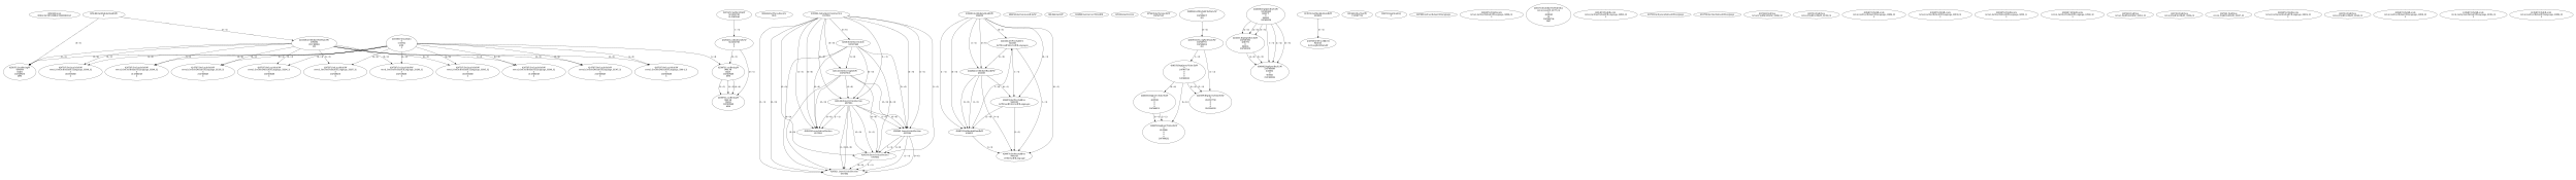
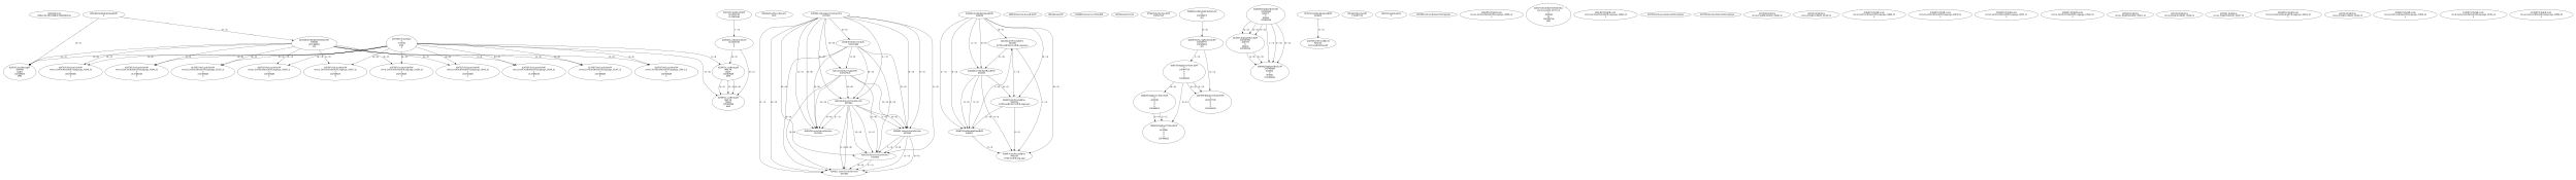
  digraph {
    fontname="Noto Serif"
    node [fontname="Noto Serif"]
    edge [fontname="Noto Serif"]
    n1 [label="6850628.main\n0030cc41c31f32418b2c136285b154c1"]
    n2 [label="4254480.GetModuleHandleW\n0"]
    n3 [label="4243306.GetModuleFileNameW\n4194304\n2147408904\n522"]
    n4 [label="4250073.LoadStringW\n4194304\n65485\n2147409468\n4096"]
    n5 [label="4247567.GetLocaleInfoW\nretval_GetUserDefaultUILanguage_33348_32\n3\n2147408268\n4"]
    n6 [label="4247567.GetLocaleInfoW\nretval_GetUserDefaultUILanguage_33349_32\n3\n2147408268\n4"]
    n7 [label="4247567.GetLocaleInfoW\nretval_GetUserDefaultUILanguage_33295_32\n3\n2147408268\n4"]
    n8 [label="4247567.GetLocaleInfoW\nretval_GetUserDefaultUILanguage_33296_32\n3\n2147408268\n4"]
    n9 [label="4247567.GetLocaleInfoW\nretval_GetUserDefaultUILanguage_33297_32\n3\n2147408268\n4"]
    n10 [label="4247567.GetLocaleInfoW\nretval_GetUserDefaultUILanguage_33298_32\n3\n2147408268\n4"]
    n11 [label="4247567.GetLocaleInfoW\nretval_GetUserDefaultUILanguage_33345_32\n3\n2147408268\n4"]
    n12 [label="4247567.GetLocaleInfoW\nretval_GetUserDefaultUILanguage_33346_32\n3\n2147408268\n4"]
    n13 [label="4247567.GetLocaleInfoW\nretval_GetUserDefaultUILanguage_33347_32\n3\n2147408268\n4"]
    n14 [label="4247567.GetLocaleInfoW\nretval_GetUserDefaultUILanguage_33614_32\n3\n2147408268\n4"]
    n15 [label="6844434.SetThreadLocale\n1024"]
    n16 [label="4243965.InitializeCriticalSection\n6917004"]
    n17 [label="4250188.GetSystemInfo\n2147417660"]
    n18 [label="4214413.GetStartupInfoW\n2147417624"]
    n19 [label="4245418.EnterCriticalSection\n6917004"]
    n20 [label="4245469.LeaveCriticalSection\n6917004"]
    n21 [label="4245454.LeaveCriticalSection\n6917004"]
    n22 [label="4245580.EnterCriticalSection\n6917004"]
    n23 [label="4245621.LeaveCriticalSection\n6917004"]
    n24 [label="4244018.GetModuleHandleW\n4244120"]
    n25 [label="4244024.GetProcAddress\n9441320\nGetThreadPreferredUILanguages"]
    n26 [label="4244044.GetModuleHandleW\n4244120"]
    n27 [label="4244050.GetProcAddress\n9441320\nSetThreadPreferredUILanguages"]
    n28 [label="4244070.GetModuleHandleW\n4244120"]
    n29 [label="4244076.GetProcAddress\n9441320\nGetThreadUILanguage"]
    n30 [label="6844540.GetCommandLineW\n"]
    n31 [label="6844560.GetACP\n"]
    n32 [label="6844580.GetCurrentThreadId\n"]
    n33 [label="4250204.GetVersion\n"]
    n34 [label="4276690.GetVersionExW\n2147417420"]
    n35 [label="4248064.GetModuleFileNameW\n0\n2147408370\n261"]
    n36 [label="4245785.GetLongPathNameW\n2147407710\n2147406542\n261"]
    n37 [label="4246556.RegQueryValueExW\n0\n2147407710\n0\n0\n0\n2147408232"]
    n38 [label="4246599.RegQueryValueExW\n0\n2147407710\n0\n0\n0\n2147408232"]
    n39 [label="4215383.VirtualAlloc\n0\n1310704\n4096\n4"]
    n40 [label="4250073.LoadStringW\n9441340\n65485\n2147409468\n4096"]
    n41 [label="4250073.LoadStringW\n9441340\n65484\n2147409468\n4096"]
    n42 [label="4246338.RegOpenKeyExW\n2147483649\n4246772\n0\n983065\n2147408236"]
    n43 [label="4246372.RegOpenKeyExW\n2147483650\n4246772\n0\n983065\n2147408236"]
    n44 [label="4246402.RegOpenKeyExW\n2147483649\n4246832\n0\n983065\n2147408236"]
    n45 [label="4245741.GetModuleHandleW\n4246160"]
    n46 [label="4245758.GetProcAddress\n9441320\nGetLongPathNameW"]
    n47 [label="4246635.RegQueryValueExW\n0\n4247000\n0\n0\n0\n2147408232"]
    n48 [label="4246676.RegQueryValueExW\n0\n4247000\n0\n0\n0\n2147408232"]
    n49 [label="4245683.CharNextW\n2147407716"]
    n50 [label="4246722.RegCloseKey\n0"]
    n51 [label="4247883.GetUserDefaultUILanguage\n"]
    n52 [label="4245487.IsValidLocale\nretval_GetUserDefaultUILanguage_32894_32\n2"]
    n53 [label="4250171.MultiByteToWideChar\nretval_GetACP_32773_32\n0\n4243868\n10\n2147403704\n2047"]
    n54 [label="4245487.IsValidLocale\nretval_GetUserDefaultUILanguage_32895_32\n2"]
    n55 [label="4247923.GetSystemDefaultUILanguage\n"]
    n56 [label="4247558.GetUserDefaultUILanguage\n"]
    n57 [label="4247247.FindFirstFileW\n3224341740\n2147407640"]
    n58 [label="4248145.LoadLibraryExW\n3224341740\n0\n2"]
    n59 [label="4247263.FindClose\nretval_FindFirstFileW_33358_32"]
    n60 [label="4247263.FindClose\nretval_FindFirstFileW_33359_32"]
    n61 [label="4245487.IsValidLocale\nretval_GetUserDefaultUILanguage_32896_32\n2"]
    n62 [label="4245487.IsValidLocale\nretval_GetUserDefaultUILanguage_32930_32\n2"]
    n63 [label="4245487.IsValidLocale\nretval_GetUserDefaultUILanguage_32931_32\n2"]
    n64 [label="4245487.IsValidLocale\nretval_GetUserDefaultUILanguage_32932_32\n2"]
    n65 [label="4247263.FindClose\nretval_FindFirstFileW_33355_32"]
    n66 [label="4247263.FindClose\nretval_FindFirstFileW_33356_32"]
    n67 [label="4247263.FindClose\nretval_FindFirstFileW_33357_32"]
    n68 [label="4245487.IsValidLocale\nretval_GetSystemDefaultUILanguage_33026_32\n2"]
    n69 [label="4247263.FindClose\nretval_FindFirstFileW_33624_32"]
    n70 [label="4245487.IsValidLocale\nretval_GetUserDefaultUILanguage_32918_32\n2"]
    n71 [label="4245487.IsValidLocale\nretval_GetSystemDefaultUILanguage_33014_32\n2"]
    n72 [label="4245487.IsValidLocale\nretval_GetUserDefaultUILanguage_33096_32\n2"]
    n2 -> n3 [label="(0-->1)"]
    n2 -> n4 [label="(0-->1)"]
    n3 -> n4 [label="(1-->1)"]
    n3 -> n5 [label="(0-->2)"]
    n3 -> n6 [label="(0-->2)"]
    n3 -> n7 [label="(0-->2)"]
    n3 -> n8 [label="(0-->2)"]
    n3 -> n9 [label="(0-->2)"]
    n3 -> n10 [label="(0-->2)"]
    n3 -> n11 [label="(0-->2)"]
    n3 -> n12 [label="(0-->2)"]
    n3 -> n13 [label="(0-->2)"]
    n3 -> n14 [label="(0-->2)"]
    n16 -> n17 [label="(0-->0)"]
    n16 -> n18 [label="(0-->0)"]
    n16 -> n19 [label="(1-->1)"]
    n16 -> n19 [label="(0-->0)"]
    n16 -> n20 [label="(1-->1)"]
    n16 -> n20 [label="(0-->0)"]
    n16 -> n21 [label="(1-->1)"]
    n16 -> n21 [label="(0-->0)"]
    n16 -> n22 [label="(1-->1)"]
    n16 -> n22 [label="(0-->0)"]
    n16 -> n23 [label="(1-->1)"]
    n16 -> n23 [label="(0-->0)"]
    n17 -> n18 [label="(0-->0)"]
    n17 -> n19 [label="(0-->0)"]
    n17 -> n20 [label="(0-->0)"]
    n17 -> n21 [label="(0-->0)"]
    n17 -> n22 [label="(0-->0)"]
    n17 -> n23 [label="(0-->0)"]
    n18 -> n19 [label="(0-->0)"]
    n18 -> n20 [label="(0-->0)"]
    n18 -> n21 [label="(0-->0)"]
    n18 -> n22 [label="(0-->0)"]
    n18 -> n23 [label="(0-->0)"]
    n19 -> n20 [label="(1-->1)"]
    n19 -> n20 [label="(0-->0)"]
    n19 -> n21 [label="(1-->1)"]
    n19 -> n21 [label="(0-->0)"]
    n19 -> n22 [label="(1-->1)"]
    n19 -> n22 [label="(0-->0)"]
    n19 -> n23 [label="(1-->1)"]
    n19 -> n23 [label="(0-->0)"]
    n20 -> n22 [label="(1-->1)"]
    n20 -> n22 [label="(0-->0)"]
    n20 -> n23 [label="(1-->1)"]
    n20 -> n23 [label="(0-->0)"]
    n22 -> n23 [label="(1-->1)"]
    n22 -> n23 [label="(0-->0)"]
    n24 -> n25 [label="(0-->1)"]
    n24 -> n26 [label="(1-->1)"]
    n24 -> n26 [label="(0-->0)"]
    n24 -> n27 [label="(0-->1)"]
    n24 -> n28 [label="(1-->1)"]
    n24 -> n28 [label="(0-->0)"]
    n24 -> n29 [label="(0-->1)"]
    n25 -> n26 [label="(1-->0)"]
    n25 -> n27 [label="(1-->1)"]
    n25 -> n29 [label="(1-->1)"]
    n26 -> n27 [label="(0-->1)"]
    n26 -> n28 [label="(1-->1)"]
    n26 -> n28 [label="(0-->0)"]
    n26 -> n29 [label="(0-->1)"]
    n27 -> n28 [label="(1-->0)"]
    n27 -> n29 [label="(1-->1)"]
    n28 -> n25 [label="(1-->0)"]
    n28 -> n29 [label="(0-->1)"]
    n35 -> n36 [label="(3-->3)"]
    n36 -> n37 [label="(1-->2)"]
    n36 -> n38 [label="(1-->2)"]
    n37 -> n38 [label="(2-->2)"]
    n37 -> n38 [label="(6-->6)"]
    n37 -> n47 [label="(6-->6)"]
    n37 -> n48 [label="(6-->6)"]
    n39 -> n4 [label="(3-->4)"]
    n39 -> n5 [label="(4-->4)"]
    n39 -> n6 [label="(4-->4)"]
    n39 -> n7 [label="(4-->4)"]
    n39 -> n8 [label="(4-->4)"]
    n39 -> n9 [label="(4-->4)"]
    n39 -> n10 [label="(4-->4)"]
    n39 -> n11 [label="(4-->4)"]
    n39 -> n12 [label="(4-->4)"]
    n39 -> n13 [label="(4-->4)"]
    n39 -> n14 [label="(4-->4)"]
    n39 -> n40 [label="(3-->4)"]
+   n39 -> n41 [label="(3-->4)"]
    n40 -> n41 [label="(1-->1)"]
    n40 -> n41 [label="(3-->3)"]
    n40 -> n41 [label="(4-->4)"]
    n42 -> n43 [label="(2-->2)"]
    n42 -> n43 [label="(4-->4)"]
    n42 -> n43 [label="(5-->5)"]
    n42 -> n44 [label="(1-->1)"]
    n42 -> n44 [label="(4-->4)"]
    n42 -> n44 [label="(5-->5)"]
    n43 -> n44 [label="(4-->4)"]
    n43 -> n44 [label="(5-->5)"]
    n45 -> n46 [label="(0-->1)"]
    n47 -> n48 [label="(2-->2)"]
    n47 -> n48 [label="(6-->6)"]
    n57 -> n58 [label="(1-->1)"]
    n58 -> n40 [label="(0-->1)"]
    n58 -> n41 [label="(0-->1)"]
  }
